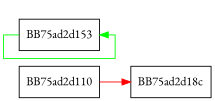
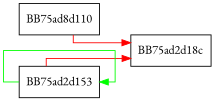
  digraph {
    fontname="EB Garamond"
    rankdir=LR
    splines=ortho
    node [fontname="EB Garamond" shape=box]
    edge [color=red fontname="EB Garamond"]
-   BB75ad2d110
+   BB75ad2d110 [label=BB75ad8d110]
    BB75ad2d18c
    BB75ad2d153
    BB75ad2d110 -> BB75ad2d18c
+   BB75ad2d153 -> BB75ad2d18c
    BB75ad2d153 -> BB75ad2d153 [color=green]
  }
